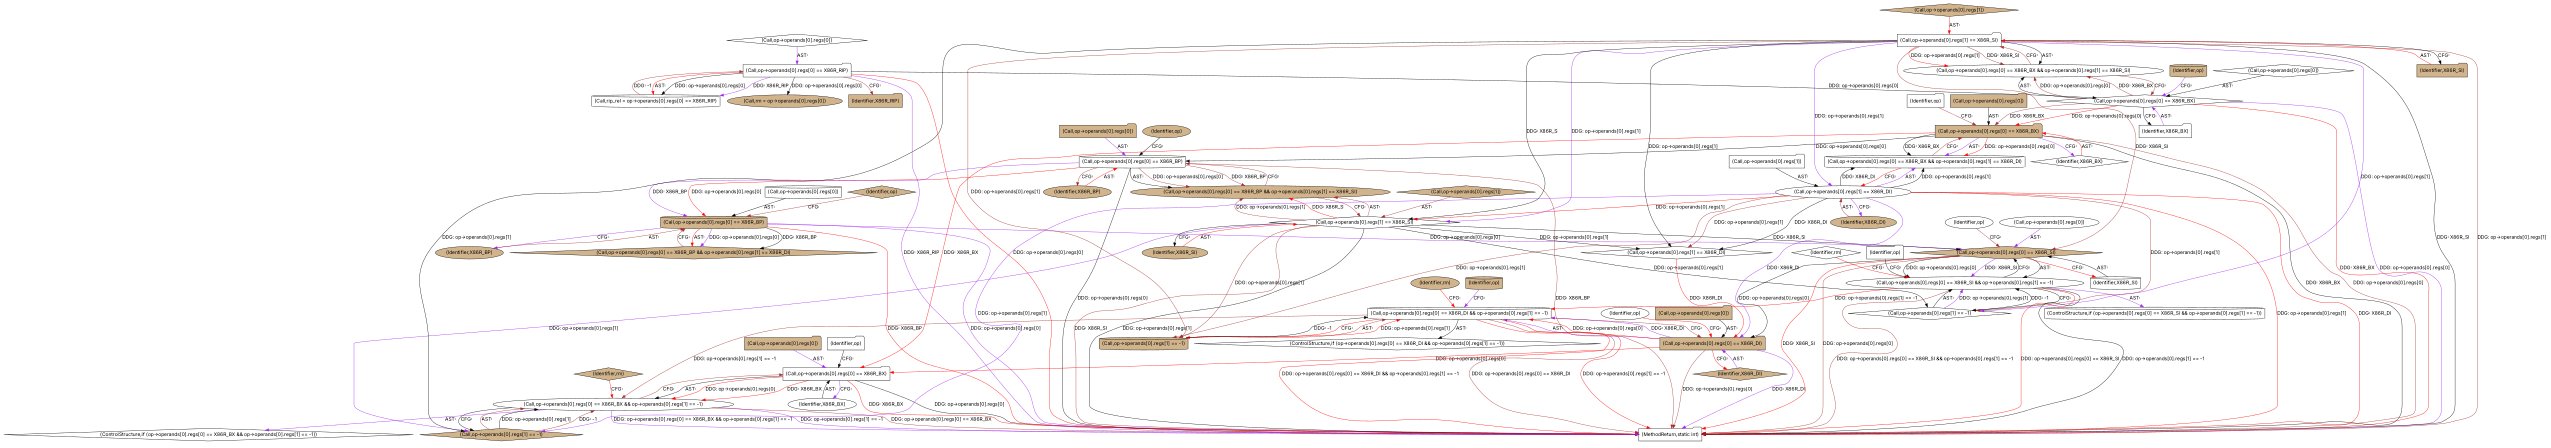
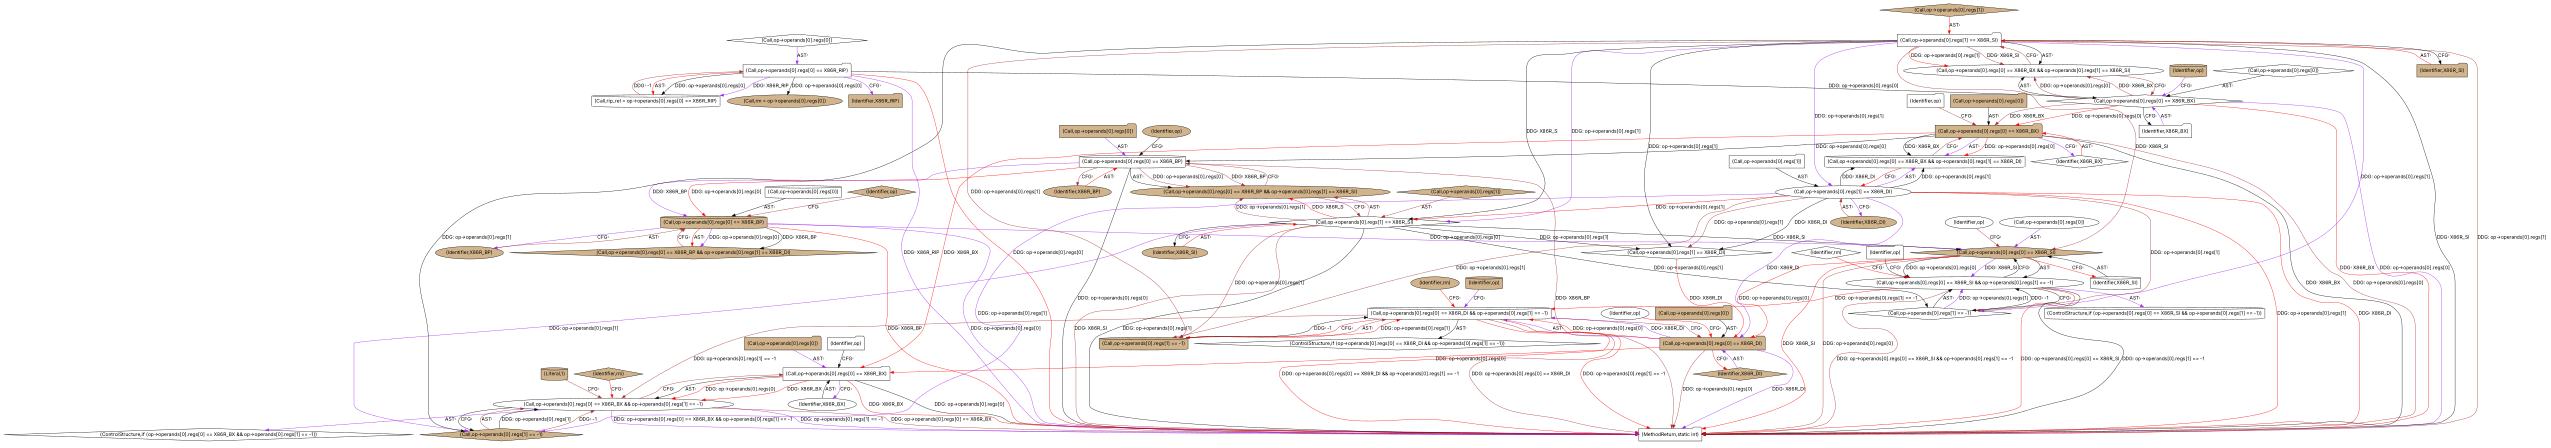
  digraph {
    fontname=Inter
    node [fillcolor=white fontname=Inter shape=diamond style=filled]
    edge [color=black fontname=Inter]
    n1 [fillcolor=tan label="(Call,op->operands[0].regs[0] == X86R_SI)"]
    n2 [label="(Call,op->operands[0].regs[0] == X86R_SI && op->operands[0].regs[1] == -1)" shape=ellipse]
    n3 [fillcolor=tan label="(Call,op->operands[0].regs[0] == X86R_DI)" shape=folder]
    n4 [label="(MethodReturn,static int)" shape=folder]
    n5 [label="(Identifier,X86R_SI)" shape=cylinder]
    n6 [label="(Call,op->operands[0].regs[1] == -1)"]
    n7 [label="(Call,op->operands[0].regs[0] == X86R_DI && op->operands[0].regs[1] == -1)" shape=cylinder]
    n8 [label="(ControlStructure,if (op->operands[0].regs[0] == X86R_SI && op->operands[0].regs[1] == -1))" shape=cylinder]
    n9 [label="(Call,op->operands[0].regs[0] == X86R_BX)" shape=folder]
    n10 [fillcolor=tan label="(Identifier,X86R_DI)"]
    n11 [fillcolor=tan label="(Call,op->operands[0].regs[0] == X86R_BP)" shape=cylinder]
    n12 [fillcolor=tan label="(Call,op->operands[0].regs[0] == X86R_BP && op->operands[0].regs[1] == X86R_DI)"]
    n13 [fillcolor=tan label="(Identifier,X86R_BP)" shape=ellipse]
    n14 [label="(Call,op->operands[0].regs[0] == X86R_BP)" shape=cylinder]
    n15 [fillcolor=tan label="(Call,op->operands[0].regs[0] == X86R_BP && op->operands[0].regs[1] == X86R_SI)" shape=ellipse]
    n16 [fillcolor=tan label="(Identifier,X86R_BP)" shape=ellipse]
    n17 [label="(Call,op->operands[0].regs[1] == X86R_SI)"]
    n18 [fillcolor=tan label="(Call,op->operands[0].regs[0] == X86R_BX)" shape=folder]
    n19 [label="(Call,op->operands[0].regs[0] == X86R_BX && op->operands[0].regs[1] == X86R_DI)" shape=cylinder]
    n20 [label="(Identifier,X86R_BX)"]
    n21 [label="(Call,op->operands[0].regs[0] == X86R_BX && op->operands[0].regs[1] == -1)" shape=ellipse]
    n22 [label="(Identifier,X86R_BX)" shape=ellipse]
    n23 [label="(Call,op->operands[0].regs[1] == X86R_DI)" shape=ellipse]
    n24 [label="(Call,op->operands[0].regs[0] == X86R_BX)"]
    n25 [label="(Call,op->operands[0].regs[0] == X86R_BX && op->operands[0].regs[1] == X86R_SI)" shape=ellipse]
    n26 [label="(Identifier,X86R_BX)" shape=folder]
    n27 [label="(Call,op->operands[0].regs[1] == X86R_SI)" shape=folder]
    n28 [label="(Call,op->operands[0].regs[0] == X86R_RIP)" shape=folder]
    n29 [label="(Call,rip_rel = op->operands[0].regs[0] == X86R_RIP)" shape=cylinder]
    n30 [fillcolor=tan label="(Call,rm = op->operands[0].regs[0])" shape=ellipse]
    n31 [fillcolor=tan label="(Identifier,X86R_RIP)" shape=folder]
    n32 [fillcolor=tan label="(Call,op->operands[0].regs[1] == -1)" shape=cylinder]
    n33 [label="(Call,op->operands[0].regs[1] == X86R_DI)"]
    n34 [fillcolor=tan label="(Identifier,X86R_SI)" shape=folder]
    n35 [fillcolor=tan label="(Call,op->operands[0].regs[1] == -1)"]
    n36 [fillcolor=tan label="(Identifier,X86R_SI)" shape=ellipse]
    n37 [fillcolor=tan label="(Identifier,X86R_DI)" shape=ellipse]
    n38 [label="(ControlStructure,if (op->operands[0].regs[0] == X86R_DI && op->operands[0].regs[1] == -1))"]
    n39 [label="(ControlStructure,if (op->operands[0].regs[0] == X86R_BX && op->operands[0].regs[1] == -1))"]
    n40 [fillcolor=tan label="(Identifier,rm)" shape=ellipse]
    n41 [fillcolor=tan label="(Identifier,op)" shape=cylinder]
    n42 [fillcolor=tan label="(Call,op->operands[0].regs[0])" shape=folder]
    n43 [fillcolor=tan label="(Identifier,rm)"]
    n44 [label="(Identifier,op)" shape=ellipse]
    n45 [label="(Call,op->operands[0].regs[0])"]
    n46 [label="(Call,op->operands[0].regs[0])" shape=ellipse]
    n47 [label="(Call,op->operands[0].regs[0])" shape=cylinder]
    n48 [fillcolor=tan label="(Call,op->operands[0].regs[0])" shape=folder]
    n49 [label="(Identifier,op)" shape=folder]
    n50 [fillcolor=tan label="(Call,op->operands[0].regs[0])" shape=folder]
    n51 [label="(Call,op->operands[0].regs[1])" shape=folder]
    n52 [label="(Call,op->operands[0].regs[0])"]
    n53 [fillcolor=tan label="(Call,op->operands[0].regs[1])"]
    n54 [label="(Identifier,rm)"]
+   n55 [fillcolor=tan label="(Literal,1)" shape=cylinder]
    n56 [fillcolor=tan label="(Identifier,op)" shape=cylinder]
    n57 [label="(Identifier,op)" shape=folder]
    n58 [label="(Identifier,op)" shape=folder]
    n59 [fillcolor=tan label="(Identifier,op)" shape=ellipse]
    n60 [fillcolor=tan label="(Call,op->operands[0].regs[0])" shape=folder]
    n61 [label="(Identifier,op)" shape=ellipse]
    n62 [fillcolor=tan label="(Identifier,op)"]
    n63 [fillcolor=tan label="(Call,op->operands[0].regs[1])"]
    n1 -> n2 [label="AST: "]
    n1 -> n2 [label="DDG: op->operands[0].regs[0]"]
    n1 -> n2 [color=purple label="DDG: X86R_SI"]
-   n1 -> n3 [label="DDG: op->operands[0].regs[0]"]
+   n1 -> n3 [color=red label="DDG: op->operands[0].regs[0]"]
    n1 -> n4 [color=brown label="DDG: op->operands[0].regs[0]"]
    n1 -> n4 [color=red label="DDG: X86R_SI"]
    n1 -> n5 [color=red label="CFG: "]
    n2 -> n1 [label="CFG: "]
    n2 -> n4 [color=red label="DDG: op->operands[0].regs[0] == X86R_SI"]
    n2 -> n4 [label="DDG: op->operands[0].regs[1] == -1"]
    n2 -> n4 [color=brown label="DDG: op->operands[0].regs[0] == X86R_SI && op->operands[0].regs[1] == -1"]
    n2 -> n6 [label="CFG: "]
    n2 -> n7 [color=red label="DDG: op->operands[0].regs[1] == -1"]
    n2 -> n8 [color=purple label="AST: "]
    n3 -> n4 [color=purple label="DDG: X86R_DI"]
    n3 -> n4 [color=brown label="DDG: op->operands[0].regs[0]"]
    n3 -> n7 [color=purple label="AST: "]
    n3 -> n7 [color=red label="DDG: op->operands[0].regs[0]"]
    n3 -> n7 [color=purple label="DDG: X86R_DI"]
    n3 -> n9 [color=red label="DDG: op->operands[0].regs[0]"]
    n3 -> n10 [color=red label="CFG: "]
    n5 -> n1 [label="AST: "]
    n6 -> n2 [label="AST: "]
    n6 -> n2 [color=purple label="DDG: op->operands[0].regs[1]"]
    n6 -> n2 [label="DDG: -1"]
    n7 -> n3 [color=brown label="CFG: "]
    n7 -> n4 [color=red label="DDG: op->operands[0].regs[0] == X86R_DI && op->operands[0].regs[1] == -1"]
    n7 -> n4 [color=brown label="DDG: op->operands[0].regs[0] == X86R_DI"]
    n7 -> n4 [color=red label="DDG: op->operands[0].regs[1] == -1"]
    n7 -> n21 [color=brown label="DDG: op->operands[0].regs[1] == -1"]
    n7 -> n32 [color=red label="CFG: "]
    n7 -> n38 [label="AST: "]
    n9 -> n4 [label="DDG: op->operands[0].regs[0]"]
    n9 -> n4 [color=red label="DDG: X86R_BX"]
    n9 -> n21 [label="AST: "]
    n9 -> n21 [color=red label="DDG: op->operands[0].regs[0]"]
    n9 -> n21 [color=red label="DDG: X86R_BX"]
    n9 -> n22 [color=purple label="CFG: "]
    n10 -> n3 [color=purple label="AST: "]
    n11 -> n1 [color=purple label="DDG: op->operands[0].regs[0]"]
    n11 -> n4 [color=red label="DDG: X86R_BP"]
    n11 -> n4 [color=purple label="DDG: op->operands[0].regs[0]"]
    n11 -> n12 [color=red label="AST: "]
    n11 -> n12 [color=purple label="DDG: op->operands[0].regs[0]"]
    n11 -> n12 [label="DDG: X86R_BP"]
    n11 -> n13 [color=purple label="CFG: "]
    n12 -> n11 [color=brown label="CFG: "]
    n13 -> n11 [color=brown label="AST: "]
    n14 -> n4 [label="DDG: op->operands[0].regs[0]"]
    n14 -> n4 [color=brown label="DDG: X86R_BP"]
    n14 -> n11 [color=red label="DDG: op->operands[0].regs[0]"]
    n14 -> n11 [color=purple label="DDG: X86R_BP"]
    n14 -> n15 [label="AST: "]
    n14 -> n15 [color=brown label="DDG: op->operands[0].regs[0]"]
    n14 -> n15 [color=brown label="DDG: X86R_BP"]
    n14 -> n16 [color=brown label="CFG: "]
    n15 -> n14 [color=brown label="CFG: "]
    n15 -> n17 [color=brown label="CFG: "]
    n16 -> n14 [color=red label="AST: "]
    n17 -> n1 [label="DDG: X86R_SI"]
    n17 -> n4 [color=brown label="DDG: X86R_SI"]
    n17 -> n4 [label="DDG: op->operands[0].regs[1]"]
    n17 -> n6 [label="DDG: op->operands[0].regs[1]"]
    n17 -> n15 [color=brown label="AST: "]
    n17 -> n15 [color=brown label="DDG: op->operands[0].regs[1]"]
    n17 -> n15 [color=red label="DDG: X86R_SI"]
    n17 -> n32 [color=brown label="DDG: op->operands[0].regs[1]"]
    n17 -> n33 [label="DDG: op->operands[0].regs[1]"]
    n17 -> n35 [color=purple label="DDG: op->operands[0].regs[1]"]
    n17 -> n36 [label="CFG: "]
    n18 -> n4 [label="DDG: X86R_BX"]
    n18 -> n4 [color=brown label="DDG: op->operands[0].regs[0]"]
    n18 -> n9 [color=red label="DDG: X86R_BX"]
    n18 -> n14 [label="DDG: op->operands[0].regs[0]"]
    n18 -> n19 [color=purple label="AST: "]
    n18 -> n19 [color=red label="DDG: op->operands[0].regs[0]"]
    n18 -> n19 [label="DDG: X86R_BX"]
    n18 -> n20 [color=purple label="CFG: "]
    n19 -> n18 [color=brown label="CFG: "]
    n19 -> n23 [color=red label="CFG: "]
    n20 -> n18 [color=red label="AST: "]
    n21 -> n4 [color=purple label="DDG: op->operands[0].regs[0] == X86R_BX && op->operands[0].regs[1] == -1"]
    n21 -> n4 [color=purple label="DDG: op->operands[0].regs[1] == -1"]
    n21 -> n4 [color=brown label="DDG: op->operands[0].regs[0] == X86R_BX"]
    n21 -> n9 [color=brown label="CFG: "]
    n21 -> n35 [label="CFG: "]
    n21 -> n39 [color=purple label="AST: "]
    n22 -> n9 [label="AST: "]
    n23 -> n3 [color=purple label="DDG: X86R_DI"]
    n23 -> n4 [color=red label="DDG: X86R_DI"]
    n23 -> n4 [color=red label="DDG: op->operands[0].regs[1]"]
    n23 -> n6 [color=brown label="DDG: op->operands[0].regs[1]"]
    n23 -> n17 [color=red label="DDG: op->operands[0].regs[1]"]
    n23 -> n19 [color=purple label="AST: "]
    n23 -> n19 [label="DDG: op->operands[0].regs[1]"]
    n23 -> n19 [label="DDG: X86R_DI"]
    n23 -> n32 [color=brown label="DDG: op->operands[0].regs[1]"]
    n23 -> n33 [color=brown label="DDG: op->operands[0].regs[1]"]
    n23 -> n33 [label="DDG: X86R_DI"]
    n23 -> n35 [color=purple label="DDG: op->operands[0].regs[1]"]
    n23 -> n37 [color=purple label="CFG: "]
    n24 -> n4 [color=purple label="DDG: op->operands[0].regs[0]"]
    n24 -> n4 [color=red label="DDG: X86R_BX"]
    n24 -> n18 [color=red label="DDG: op->operands[0].regs[0]"]
    n24 -> n18 [color=brown label="DDG: X86R_BX"]
    n24 -> n25 [label="AST: "]
    n24 -> n25 [color=brown label="DDG: op->operands[0].regs[0]"]
    n24 -> n25 [color=brown label="DDG: X86R_BX"]
    n24 -> n26 [label="CFG: "]
    n25 -> n24 [color=brown label="CFG: "]
    n25 -> n27 [color=brown label="CFG: "]
    n26 -> n24 [color=purple label="AST: "]
    n27 -> n1 [color=brown label="DDG: X86R_SI"]
    n27 -> n4 [label="DDG: X86R_SI"]
    n27 -> n4 [color=brown label="DDG: op->operands[0].regs[1]"]
    n27 -> n6 [color=purple label="DDG: op->operands[0].regs[1]"]
    n27 -> n17 [color=purple label="DDG: op->operands[0].regs[1]"]
    n27 -> n17 [label="DDG: X86R_SI"]
    n27 -> n23 [color=purple label="DDG: op->operands[0].regs[1]"]
    n27 -> n25 [label="AST: "]
    n27 -> n25 [color=red label="DDG: op->operands[0].regs[1]"]
    n27 -> n25 [color=brown label="DDG: X86R_SI"]
    n27 -> n32 [color=brown label="DDG: op->operands[0].regs[1]"]
    n27 -> n33 [label="DDG: op->operands[0].regs[1]"]
    n27 -> n34 [label="CFG: "]
    n27 -> n35 [label="DDG: op->operands[0].regs[1]"]
    n28 -> n4 [color=red label="DDG: op->operands[0].regs[0]"]
    n28 -> n4 [color=purple label="DDG: X86R_RIP"]
    n28 -> n24 [label="DDG: op->operands[0].regs[0]"]
    n28 -> n29 [color=red label="AST: "]
    n28 -> n29 [label="DDG: op->operands[0].regs[0]"]
    n28 -> n29 [color=purple label="DDG: X86R_RIP"]
    n28 -> n30 [label="DDG: op->operands[0].regs[0]"]
-   n28 -> n31 [color=brown label="CFG: "]
+   n28 -> n31 [color=purple label="CFG: "]
    n29 -> n28 [color=brown label="DDG: -1"]
    n32 -> n7 [color=brown label="AST: "]
    n32 -> n7 [color=red label="DDG: op->operands[0].regs[1]"]
    n32 -> n7 [label="DDG: -1"]
    n33 -> n3 [color=red label="DDG: X86R_DI"]
    n34 -> n27 [color=red label="AST: "]
    n35 -> n21 [color=brown label="AST: "]
    n35 -> n21 [label="DDG: op->operands[0].regs[1]"]
    n35 -> n21 [color=brown label="DDG: -1"]
    n36 -> n17 [color=red label="AST: "]
    n37 -> n23 [color=brown label="AST: "]
    n40 -> n7 [color=red label="CFG: "]
    n41 -> n7 [color=purple label="CFG: "]
    n42 -> n18 [label="AST: "]
    n43 -> n21 [color=red label="CFG: "]
    n44 -> n3 [color=red label="CFG: "]
    n45 -> n24 [label="AST: "]
    n46 -> n1 [color=purple label="AST: "]
    n47 -> n11 [label="AST: "]
    n48 -> n9 [color=purple label="AST: "]
    n49 -> n2 [label="CFG: "]
    n50 -> n3 [label="AST: "]
    n51 -> n23 [label="AST: "]
    n52 -> n28 [color=purple label="AST: "]
    n53 -> n27 [color=red label="AST: "]
    n54 -> n2 [color=red label="CFG: "]
+   n55 -> n21 [color=brown label="CFG: "]
    n56 -> n24 [color=purple label="CFG: "]
    n57 -> n9 [label="CFG: "]
    n58 -> n18 [color=brown label="CFG: "]
    n59 -> n14 [label="CFG: "]
    n60 -> n14 [color=purple label="AST: "]
    n61 -> n1 [color=brown label="CFG: "]
    n62 -> n11 [color=brown label="CFG: "]
    n63 -> n17 [color=brown label="AST: "]
  }
